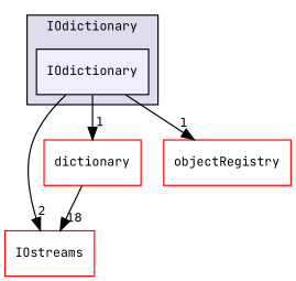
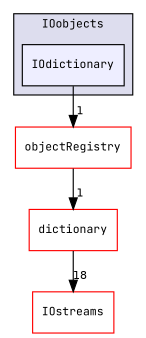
  digraph {
    compound=true
    fontname="JetBrains Mono"
    node [fontname="JetBrains Mono" fontsize=10 shape=box color=red]
    edge [fontname="JetBrains Mono" headlabel=1 labeldistance=1.5 labelfontname=Helvetica labelfontsize=10]
    n1 [fillcolor="#eeeeff" label=IOdictionary pencolor=black style=filled color=""]
    n2 [label=IOstreams]
    n3 [label=dictionary]
    n4 [label=objectRegistry]
    subgraph cluster_1 {
      bgcolor="#ddddee"
      fontsize=10
-     label=IOdictionary
+     label=IOobjects
      pencolor=black
      n1
    }
-   n1 -> n2 [headlabel=2]
-   n1 -> n3
+   n4 -> n3
    n1 -> n4
    n3 -> n2 [headlabel=18]
  }
